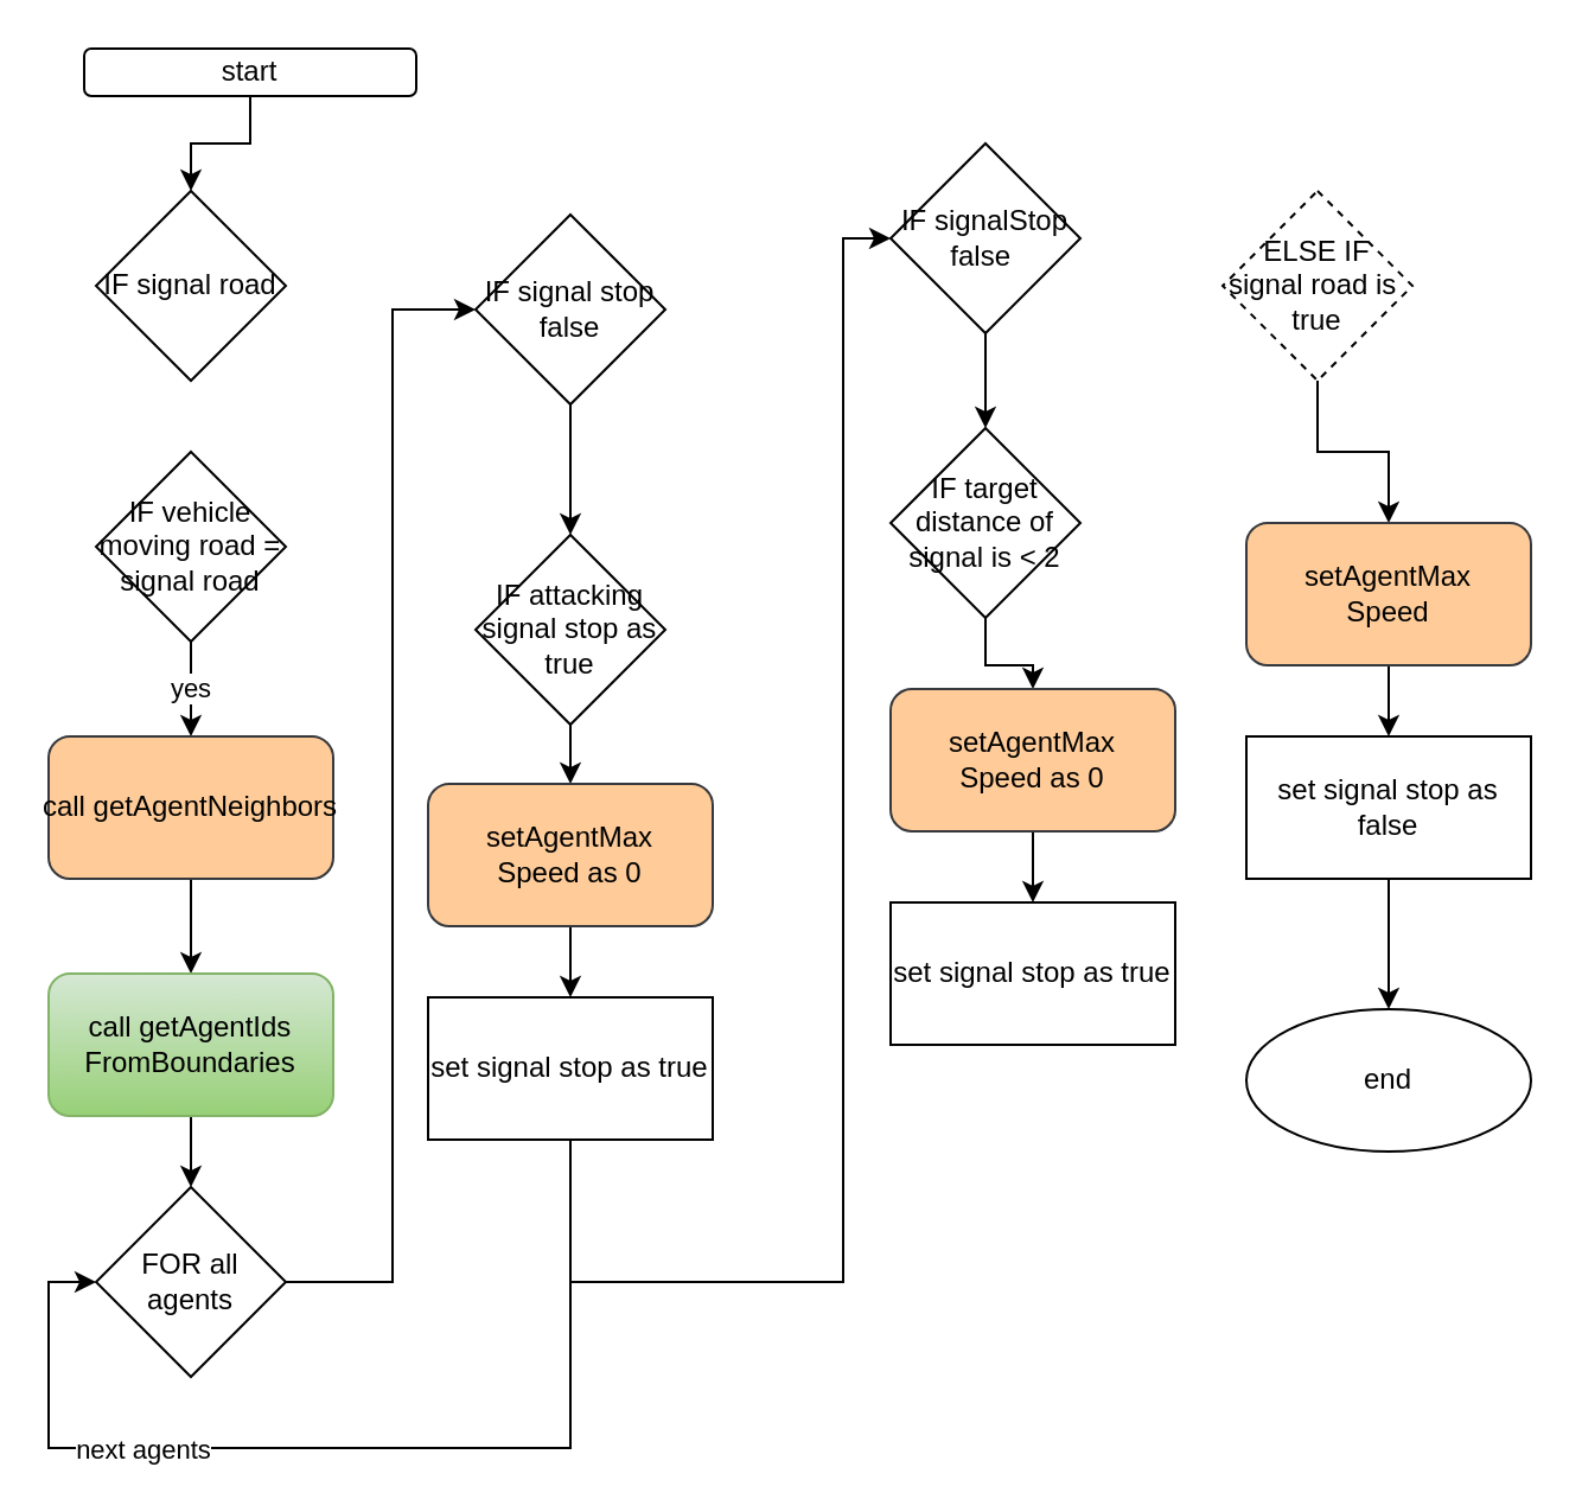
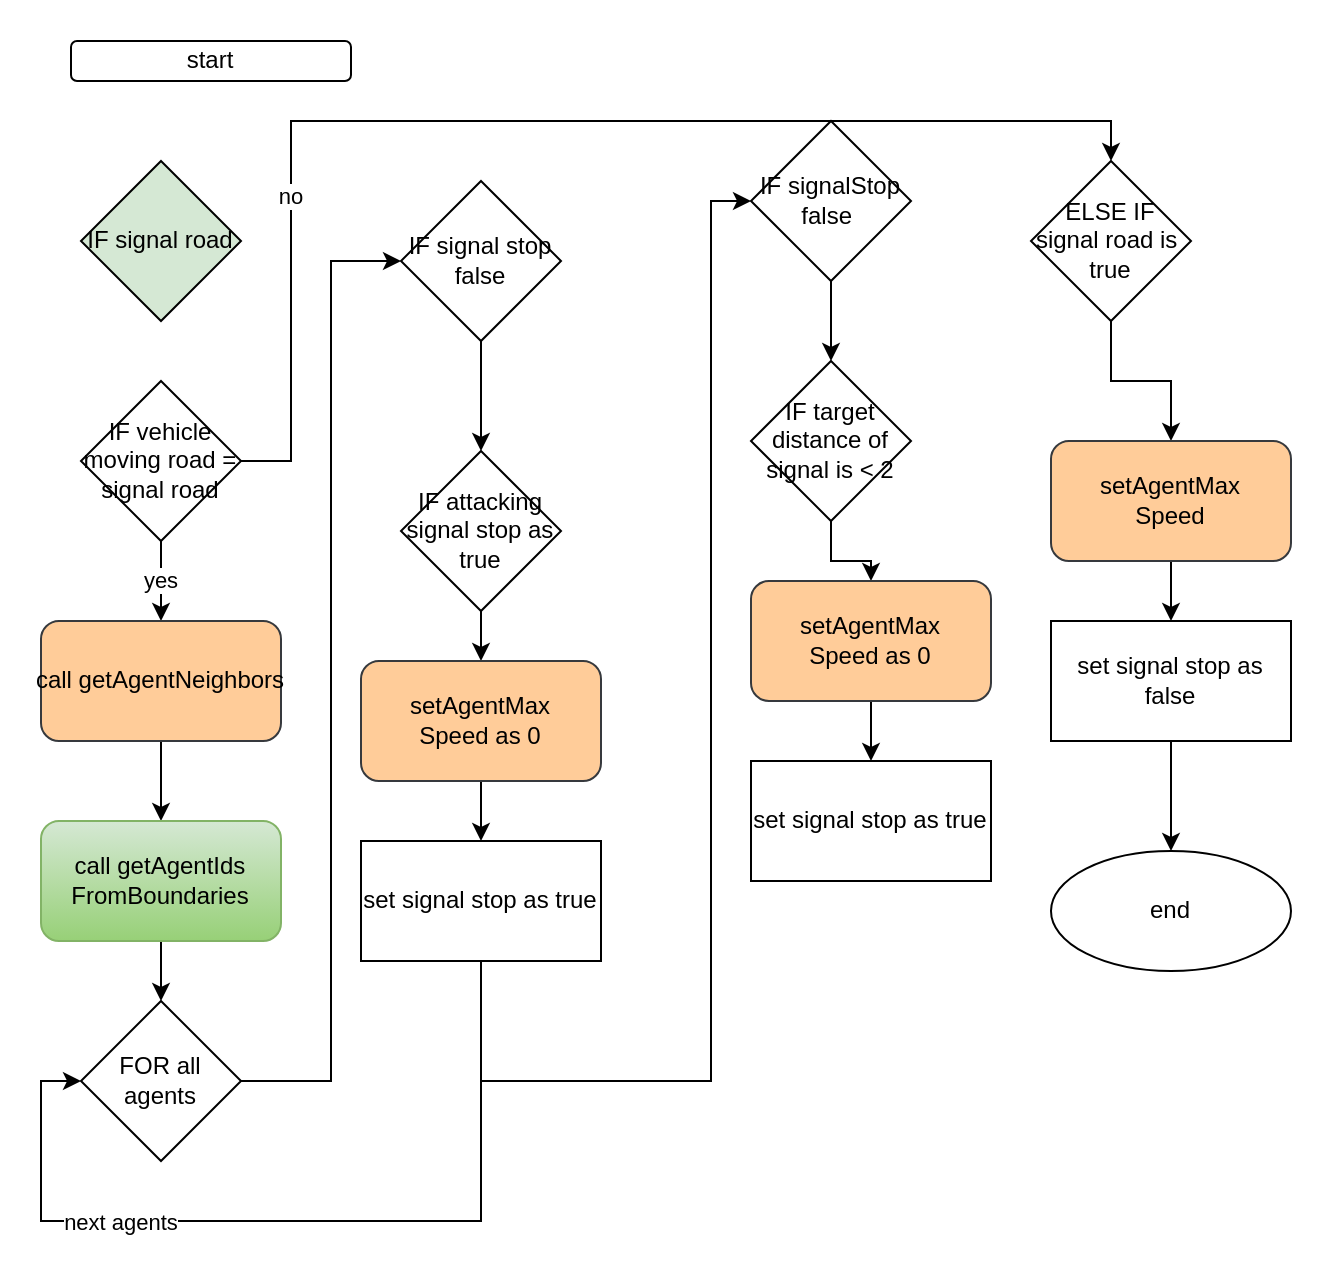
  <mxCell id="0" />
  <mxCell id="1" parent="0" />
- <mxCell id="2" value="" style="edgeStyle=orthogonalEdgeStyle;rounded=0;orthogonalLoop=1;jettySize=auto;html=1;" edge="1" parent="1" source="3" target="4"><mxGeometry relative="1" as="geometry" /></mxCell>
  <mxCell id="3" value="start" style="rounded=1;whiteSpace=wrap;html=1;" vertex="1" parent="1"><mxGeometry x="35" y="20" width="140" height="20" as="geometry" /></mxCell>
- <mxCell id="4" value="IF signal road" style="rhombus;whiteSpace=wrap;html=1;" vertex="1" parent="1"><mxGeometry x="40" y="80" width="80" height="80" as="geometry" /></mxCell>
+ <mxCell id="4" value="IF signal road" style="rhombus;whiteSpace=wrap;html=1;fillColor=#d5e8d4;" vertex="1" parent="1"><mxGeometry x="40" y="80" width="80" height="80" as="geometry" /></mxCell>
  <mxCell id="5" value="yes" style="edgeStyle=orthogonalEdgeStyle;rounded=0;orthogonalLoop=1;jettySize=auto;html=1;" edge="1" parent="1" source="8" target="10"><mxGeometry relative="1" as="geometry" /></mxCell>
+ <mxCell id="6" value="" style="edgeStyle=orthogonalEdgeStyle;rounded=0;orthogonalLoop=1;jettySize=auto;html=1;" edge="1" parent="1" source="8" target="33"><mxGeometry relative="1" as="geometry"><Array as="points"><mxPoint x="145" y="230" /><mxPoint x="145" y="60" /><mxPoint x="555" y="60" /></Array></mxGeometry></mxCell>
+ <mxCell id="7" value="no" style="edgeLabel;html=1;align=center;verticalAlign=middle;resizable=0;points=[];" vertex="1" connectable="0" parent="6"><mxGeometry x="-0.494" y="1" relative="1" as="geometry"><mxPoint as="offset" /></mxGeometry></mxCell>
  <mxCell id="8" value="IF vehicle moving road = signal road" style="rhombus;whiteSpace=wrap;html=1;" vertex="1" parent="1"><mxGeometry x="40" y="190" width="80" height="80" as="geometry" /></mxCell>
  <mxCell id="9" value="" style="edgeStyle=orthogonalEdgeStyle;rounded=0;orthogonalLoop=1;jettySize=auto;html=1;" edge="1" parent="1" source="10" target="12"><mxGeometry relative="1" as="geometry" /></mxCell>
  <mxCell id="10" value="&lt;div&gt;call&amp;nbsp;getAgentNeighbors&lt;span style=&quot;color: rgba(0 , 0 , 0 , 0) ; font-family: monospace ; font-size: 0px&quot;&gt;%3CmxGraphModel%3E%3Croot%3E%3CmxCell%20id%3D%220%22%2F%3E%3CmxCell%20id%3D%221%22%20parent%3D%220%22%2F%3E%3CmxCell%20id%3D%222%22%20value%3D%22predefine%20function%22%20style%3D%22rounded%3D1%3BwhiteSpace%3Dwrap%3Bhtml%3D1%3BfillColor%3D%23ffcc99%3BstrokeColor%3D%2336393d%3B%22%20vertex%3D%221%22%20parent%3D%221%22%3E%3CmxGeometry%20x%3D%22360%22%20y%3D%22550%22%20width%3D%22120%22%20height%3D%2260%22%20as%3D%22geometry%22%2F%3E%3C%2FmxCell%3E%3C%2Froot%3E%3C%2FmxGraphModel%3E&lt;/span&gt;&lt;span style=&quot;font-size: 0px&quot;&gt;&lt;font color=&quot;rgba(0, 0, 0, 0)&quot; face=&quot;monospace&quot;&gt;getAgentNeighbors&lt;/font&gt;&lt;/span&gt;&lt;/div&gt;" style="rounded=1;whiteSpace=wrap;html=1;fillColor=#ffcc99;strokeColor=#36393d;" vertex="1" parent="1"><mxGeometry x="20" y="310" width="120" height="60" as="geometry" /></mxCell>
  <mxCell id="11" value="" style="edgeStyle=orthogonalEdgeStyle;rounded=0;orthogonalLoop=1;jettySize=auto;html=1;" edge="1" parent="1" source="12" target="14"><mxGeometry relative="1" as="geometry" /></mxCell>
  <mxCell id="12" value="call&amp;nbsp;getAgentIds&lt;br&gt;FromBoundaries" style="rounded=1;whiteSpace=wrap;html=1;fillColor=#d5e8d4;gradientColor=#97d077;strokeColor=#82b366;" vertex="1" parent="1"><mxGeometry x="20" y="410" width="120" height="60" as="geometry" /></mxCell>
  <mxCell id="13" value="" style="edgeStyle=orthogonalEdgeStyle;rounded=0;orthogonalLoop=1;jettySize=auto;html=1;" edge="1" parent="1" source="14" target="16"><mxGeometry relative="1" as="geometry"><Array as="points"><mxPoint x="165" y="540" /><mxPoint x="165" y="130" /></Array></mxGeometry></mxCell>
  <mxCell id="14" value="FOR all agents" style="rhombus;whiteSpace=wrap;html=1;" vertex="1" parent="1"><mxGeometry x="40" y="500" width="80" height="80" as="geometry" /></mxCell>
  <mxCell id="15" value="" style="edgeStyle=orthogonalEdgeStyle;rounded=0;orthogonalLoop=1;jettySize=auto;html=1;" edge="1" parent="1" source="16" target="18"><mxGeometry relative="1" as="geometry" /></mxCell>
  <mxCell id="16" value="IF signal stop false" style="rhombus;whiteSpace=wrap;html=1;" vertex="1" parent="1"><mxGeometry x="200" y="90" width="80" height="80" as="geometry" /></mxCell>
  <mxCell id="17" value="" style="edgeStyle=orthogonalEdgeStyle;rounded=0;orthogonalLoop=1;jettySize=auto;html=1;" edge="1" parent="1" source="18" target="20"><mxGeometry relative="1" as="geometry" /></mxCell>
  <mxCell id="18" value="IF attacking signal stop as true" style="rhombus;whiteSpace=wrap;html=1;" vertex="1" parent="1"><mxGeometry x="200" y="225" width="80" height="80" as="geometry" /></mxCell>
  <mxCell id="19" value="" style="edgeStyle=orthogonalEdgeStyle;rounded=0;orthogonalLoop=1;jettySize=auto;html=1;" edge="1" parent="1" source="20" target="24"><mxGeometry relative="1" as="geometry" /></mxCell>
  <mxCell id="20" value="setAgentMax&lt;br&gt;Speed as 0" style="rounded=1;whiteSpace=wrap;html=1;fillColor=#ffcc99;strokeColor=#36393d;" vertex="1" parent="1"><mxGeometry x="180" y="330" width="120" height="60" as="geometry" /></mxCell>
  <mxCell id="21" style="edgeStyle=orthogonalEdgeStyle;rounded=0;orthogonalLoop=1;jettySize=auto;html=1;entryX=0;entryY=0.5;entryDx=0;entryDy=0;" edge="1" parent="1" source="24" target="14"><mxGeometry relative="1" as="geometry"><Array as="points"><mxPoint x="240" y="610" /><mxPoint x="20" y="610" /><mxPoint x="20" y="540" /></Array></mxGeometry></mxCell>
  <mxCell id="22" value="next agents" style="edgeLabel;html=1;align=center;verticalAlign=middle;resizable=0;points=[];" vertex="1" connectable="0" parent="21"><mxGeometry x="0.413" relative="1" as="geometry"><mxPoint as="offset" /></mxGeometry></mxCell>
  <mxCell id="23" value="" style="edgeStyle=orthogonalEdgeStyle;rounded=0;orthogonalLoop=1;jettySize=auto;html=1;" edge="1" parent="1" source="24" target="26"><mxGeometry relative="1" as="geometry"><Array as="points"><mxPoint x="240" y="540" /><mxPoint x="355" y="540" /><mxPoint x="355" y="100" /></Array></mxGeometry></mxCell>
  <mxCell id="24" value="set signal stop as true" style="rounded=0;whiteSpace=wrap;html=1;" vertex="1" parent="1"><mxGeometry x="180" y="420" width="120" height="60" as="geometry" /></mxCell>
  <mxCell id="25" value="" style="edgeStyle=orthogonalEdgeStyle;rounded=0;orthogonalLoop=1;jettySize=auto;html=1;" edge="1" parent="1" source="26" target="28"><mxGeometry relative="1" as="geometry" /></mxCell>
  <mxCell id="26" value="IF&amp;nbsp;signalStop&lt;br&gt;false&amp;nbsp;" style="rhombus;whiteSpace=wrap;html=1;rounded=0;" vertex="1" parent="1"><mxGeometry x="375" y="60" width="80" height="80" as="geometry" /></mxCell>
  <mxCell id="27" value="" style="edgeStyle=orthogonalEdgeStyle;rounded=0;orthogonalLoop=1;jettySize=auto;html=1;" edge="1" parent="1" source="28" target="30"><mxGeometry relative="1" as="geometry" /></mxCell>
  <mxCell id="28" value="IF target distance of signal is &amp;lt; 2" style="rhombus;whiteSpace=wrap;html=1;rounded=0;" vertex="1" parent="1"><mxGeometry x="375" y="180" width="80" height="80" as="geometry" /></mxCell>
  <mxCell id="29" value="" style="edgeStyle=orthogonalEdgeStyle;rounded=0;orthogonalLoop=1;jettySize=auto;html=1;" edge="1" parent="1" source="30" target="31"><mxGeometry relative="1" as="geometry" /></mxCell>
  <mxCell id="30" value="setAgentMax&lt;br&gt;Speed as 0" style="rounded=1;whiteSpace=wrap;html=1;fillColor=#ffcc99;strokeColor=#36393d;" vertex="1" parent="1"><mxGeometry x="375" y="290" width="120" height="60" as="geometry" /></mxCell>
  <mxCell id="31" value="set signal stop as true" style="rounded=0;whiteSpace=wrap;html=1;" vertex="1" parent="1"><mxGeometry x="375" y="380" width="120" height="60" as="geometry" /></mxCell>
  <mxCell id="32" value="" style="edgeStyle=orthogonalEdgeStyle;rounded=0;orthogonalLoop=1;jettySize=auto;html=1;" edge="1" parent="1" source="33" target="35"><mxGeometry relative="1" as="geometry" /></mxCell>
- <mxCell id="33" value="ELSE IF signal road is&amp;nbsp; true" style="rhombus;whiteSpace=wrap;html=1;dashed=1;" vertex="1" parent="1"><mxGeometry x="515" y="80" width="80" height="80" as="geometry" /></mxCell>
+ <mxCell id="33" value="ELSE IF signal road is&amp;nbsp; true" style="rhombus;whiteSpace=wrap;html=1;" vertex="1" parent="1"><mxGeometry x="515" y="80" width="80" height="80" as="geometry" /></mxCell>
  <mxCell id="34" value="" style="edgeStyle=orthogonalEdgeStyle;rounded=0;orthogonalLoop=1;jettySize=auto;html=1;" edge="1" parent="1" source="35" target="37"><mxGeometry relative="1" as="geometry" /></mxCell>
  <mxCell id="35" value="setAgentMax&lt;br&gt;Speed" style="rounded=1;whiteSpace=wrap;html=1;fillColor=#ffcc99;strokeColor=#36393d;" vertex="1" parent="1"><mxGeometry x="525" y="220" width="120" height="60" as="geometry" /></mxCell>
  <mxCell id="36" value="" style="edgeStyle=orthogonalEdgeStyle;rounded=0;orthogonalLoop=1;jettySize=auto;html=1;" edge="1" parent="1" source="37" target="38"><mxGeometry relative="1" as="geometry" /></mxCell>
  <mxCell id="37" value="set signal stop as false" style="rounded=0;whiteSpace=wrap;html=1;" vertex="1" parent="1"><mxGeometry x="525" y="310" width="120" height="60" as="geometry" /></mxCell>
  <mxCell id="38" value="end" style="ellipse;whiteSpace=wrap;html=1;rounded=0;" vertex="1" parent="1"><mxGeometry x="525" y="425" width="120" height="60" as="geometry" /></mxCell>
